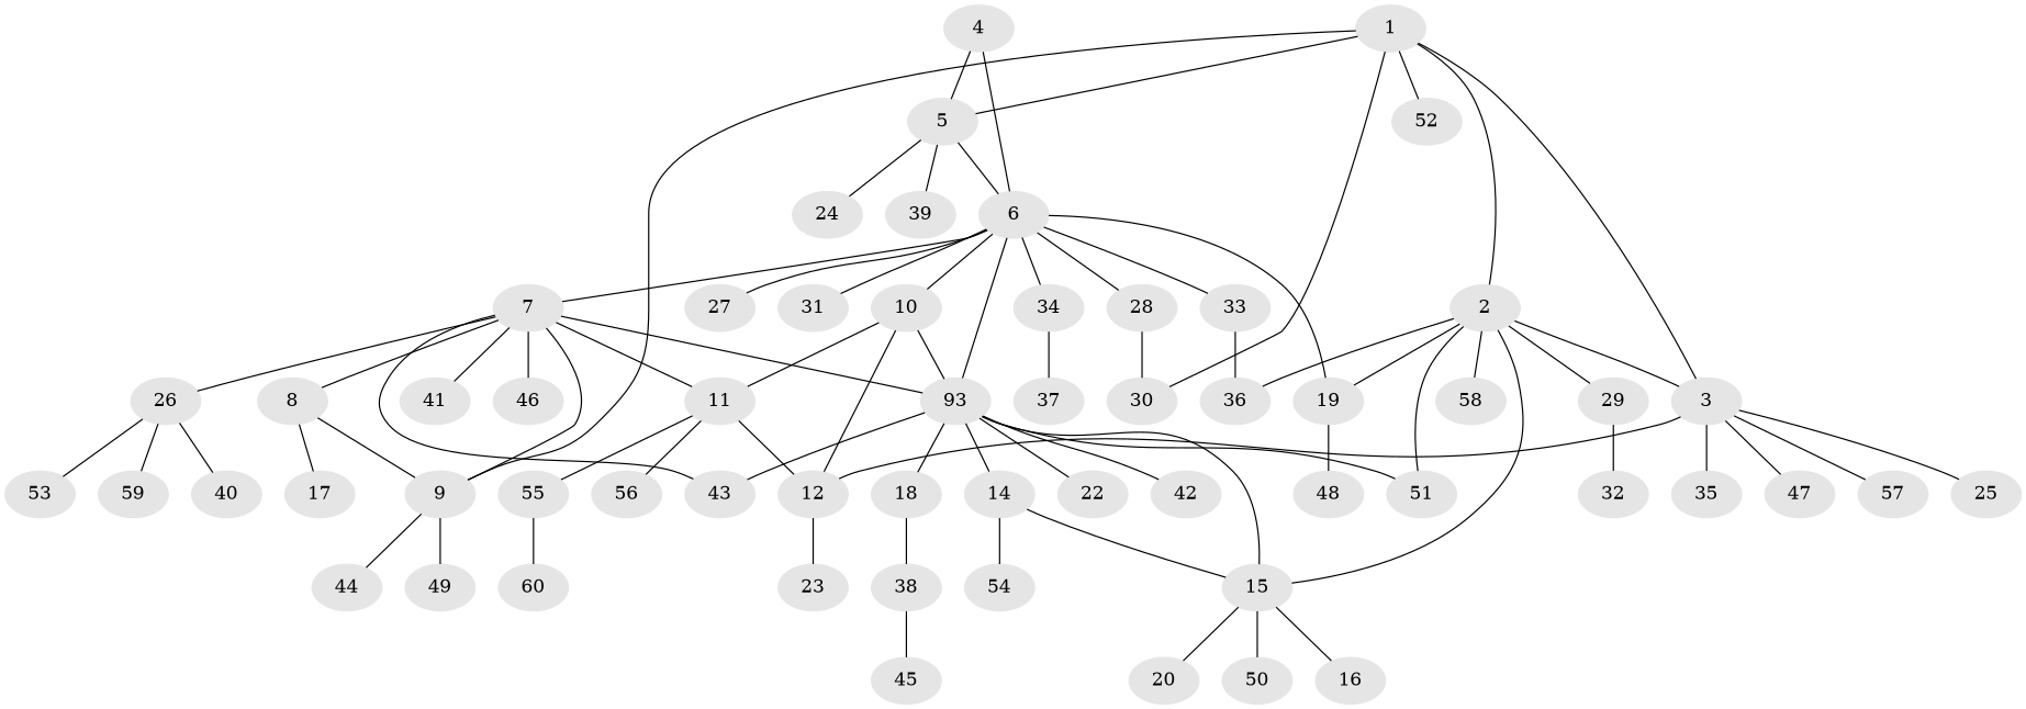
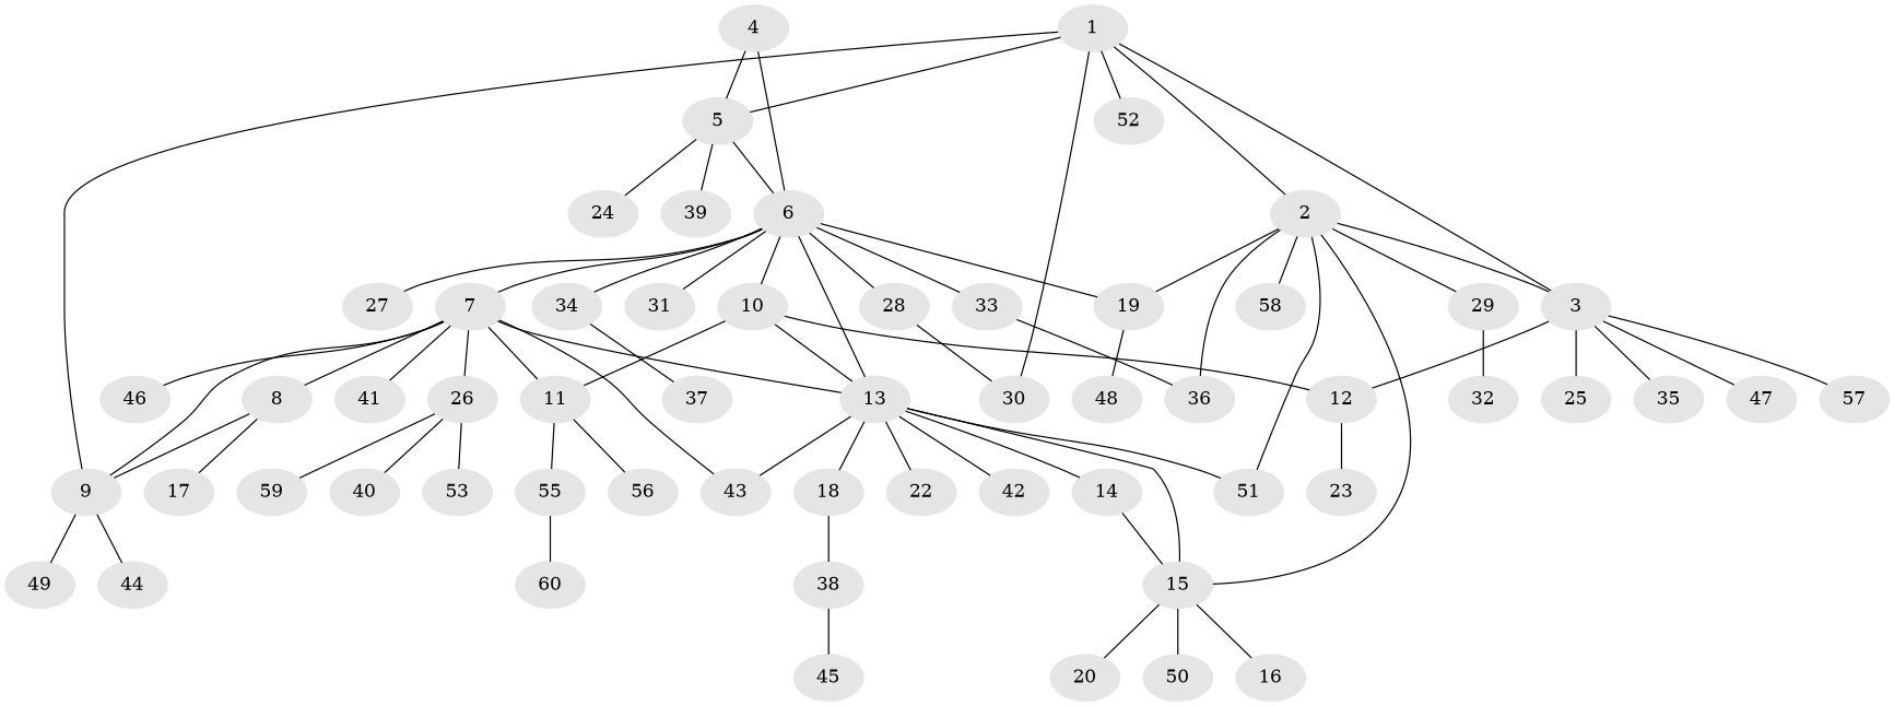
  graph {
    node [color=gray90 style=filled]
    1
    2
    3
    5
    9
    30
    52
    15
    19
    29
    36
    51
    58
    12
    25
    35
    47
    57
    6
    24
    39
    44
    49
    16
    20
    50
    48
    32
    23
    4
    7
    10
-   13 [label=93]
+   13
    27
    28
    31
    33
    34
    8
    11
    26
    41
    43
    46
    14
    18
    22
    42
    37
    17
    55
    56
    40
    53
    59
    60
-   54
    38
    45
    1 -- 2
    1 -- 3
    1 -- 5
    1 -- 9
    1 -- 30
    1 -- 52
    2 -- 3
    2 -- 15
    2 -- 19
    2 -- 29
    2 -- 36
    2 -- 51
    2 -- 58
    3 -- 12
    3 -- 25
    3 -- 35
    3 -- 47
    3 -- 57
    5 -- 6
    5 -- 24
    5 -- 39
    9 -- 44
    9 -- 49
    15 -- 16
    15 -- 20
    15 -- 50
    19 -- 48
    29 -- 32
    12 -- 23
    6 -- 19
    6 -- 7
    6 -- 10
    6 -- 13
    6 -- 27
    6 -- 28
    6 -- 31
    6 -- 33
    6 -- 34
    4 -- 5
    4 -- 6
    7 -- 9
    7 -- 13
    7 -- 8
    7 -- 11
    7 -- 26
    7 -- 41
    7 -- 43
    7 -- 46
    10 -- 12
    10 -- 13
    10 -- 11
    13 -- 15
    13 -- 51
    13 -- 43
    13 -- 14
    13 -- 18
    13 -- 22
    13 -- 42
    28 -- 30
    33 -- 36
    34 -- 37
    8 -- 9
    8 -- 17
-   11 -- 12
    11 -- 55
    11 -- 56
    26 -- 40
    26 -- 53
    26 -- 59
    14 -- 15
-   14 -- 54
    18 -- 38
    55 -- 60
    38 -- 45
  }
